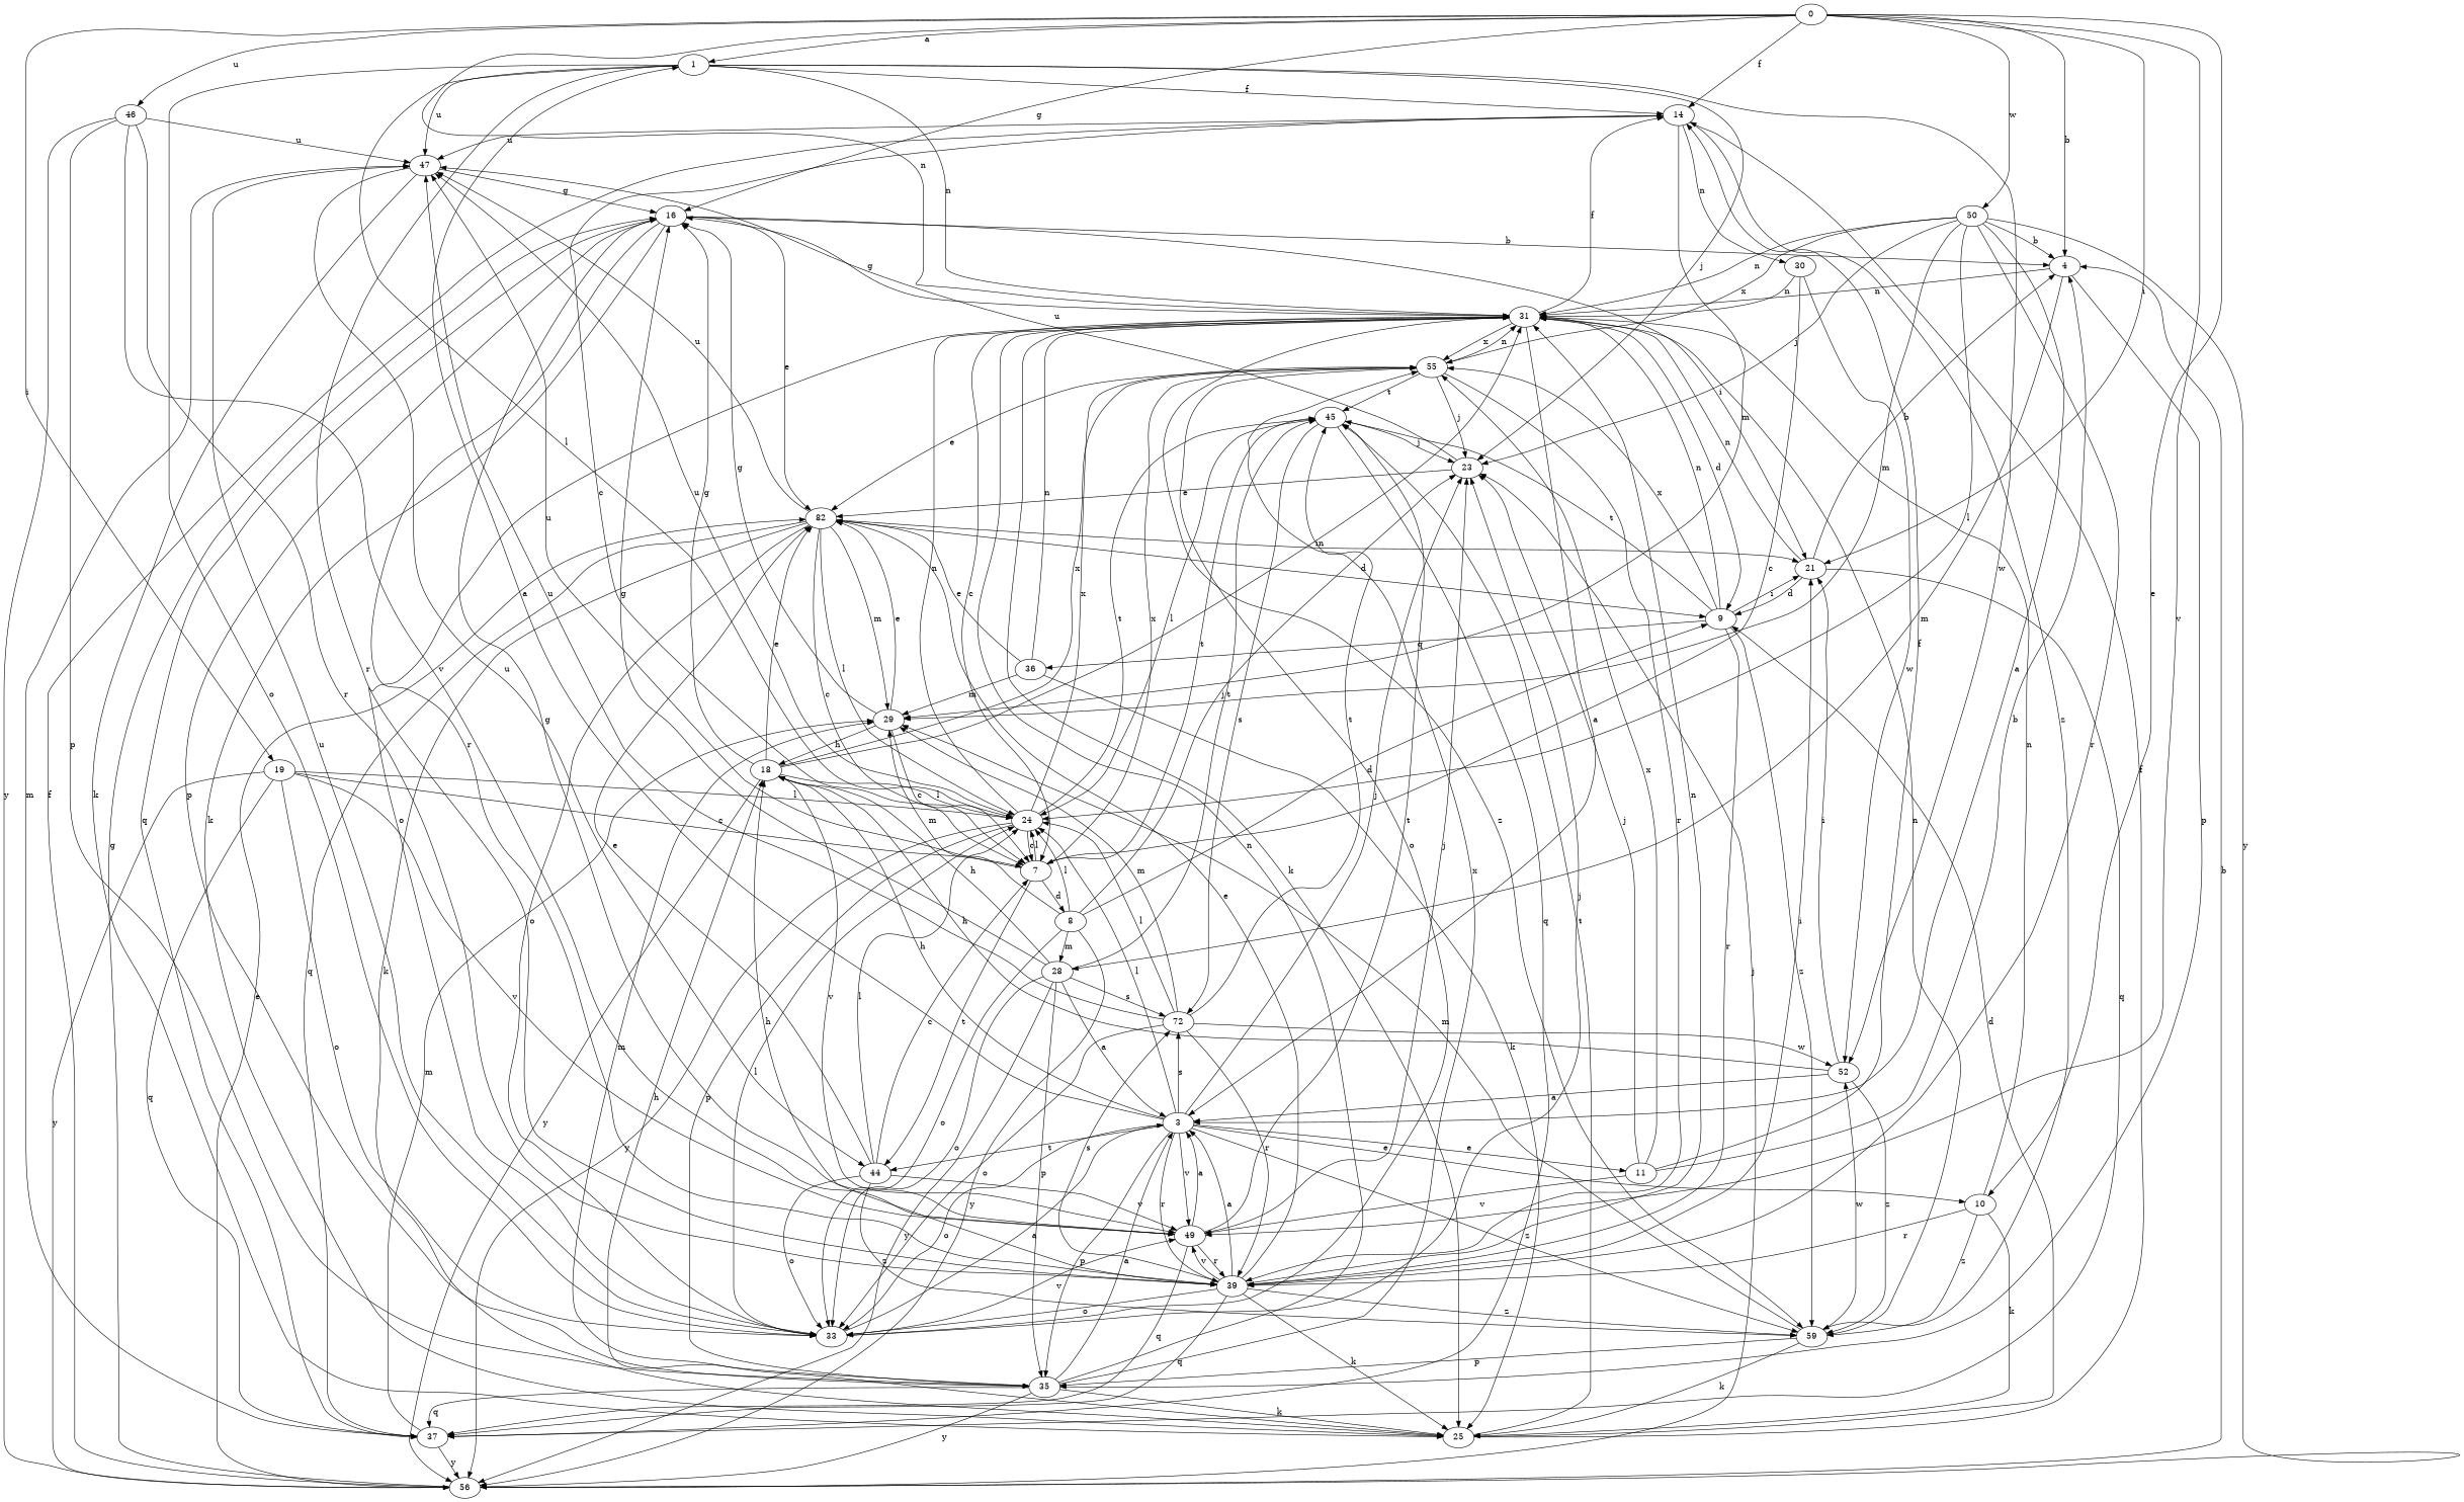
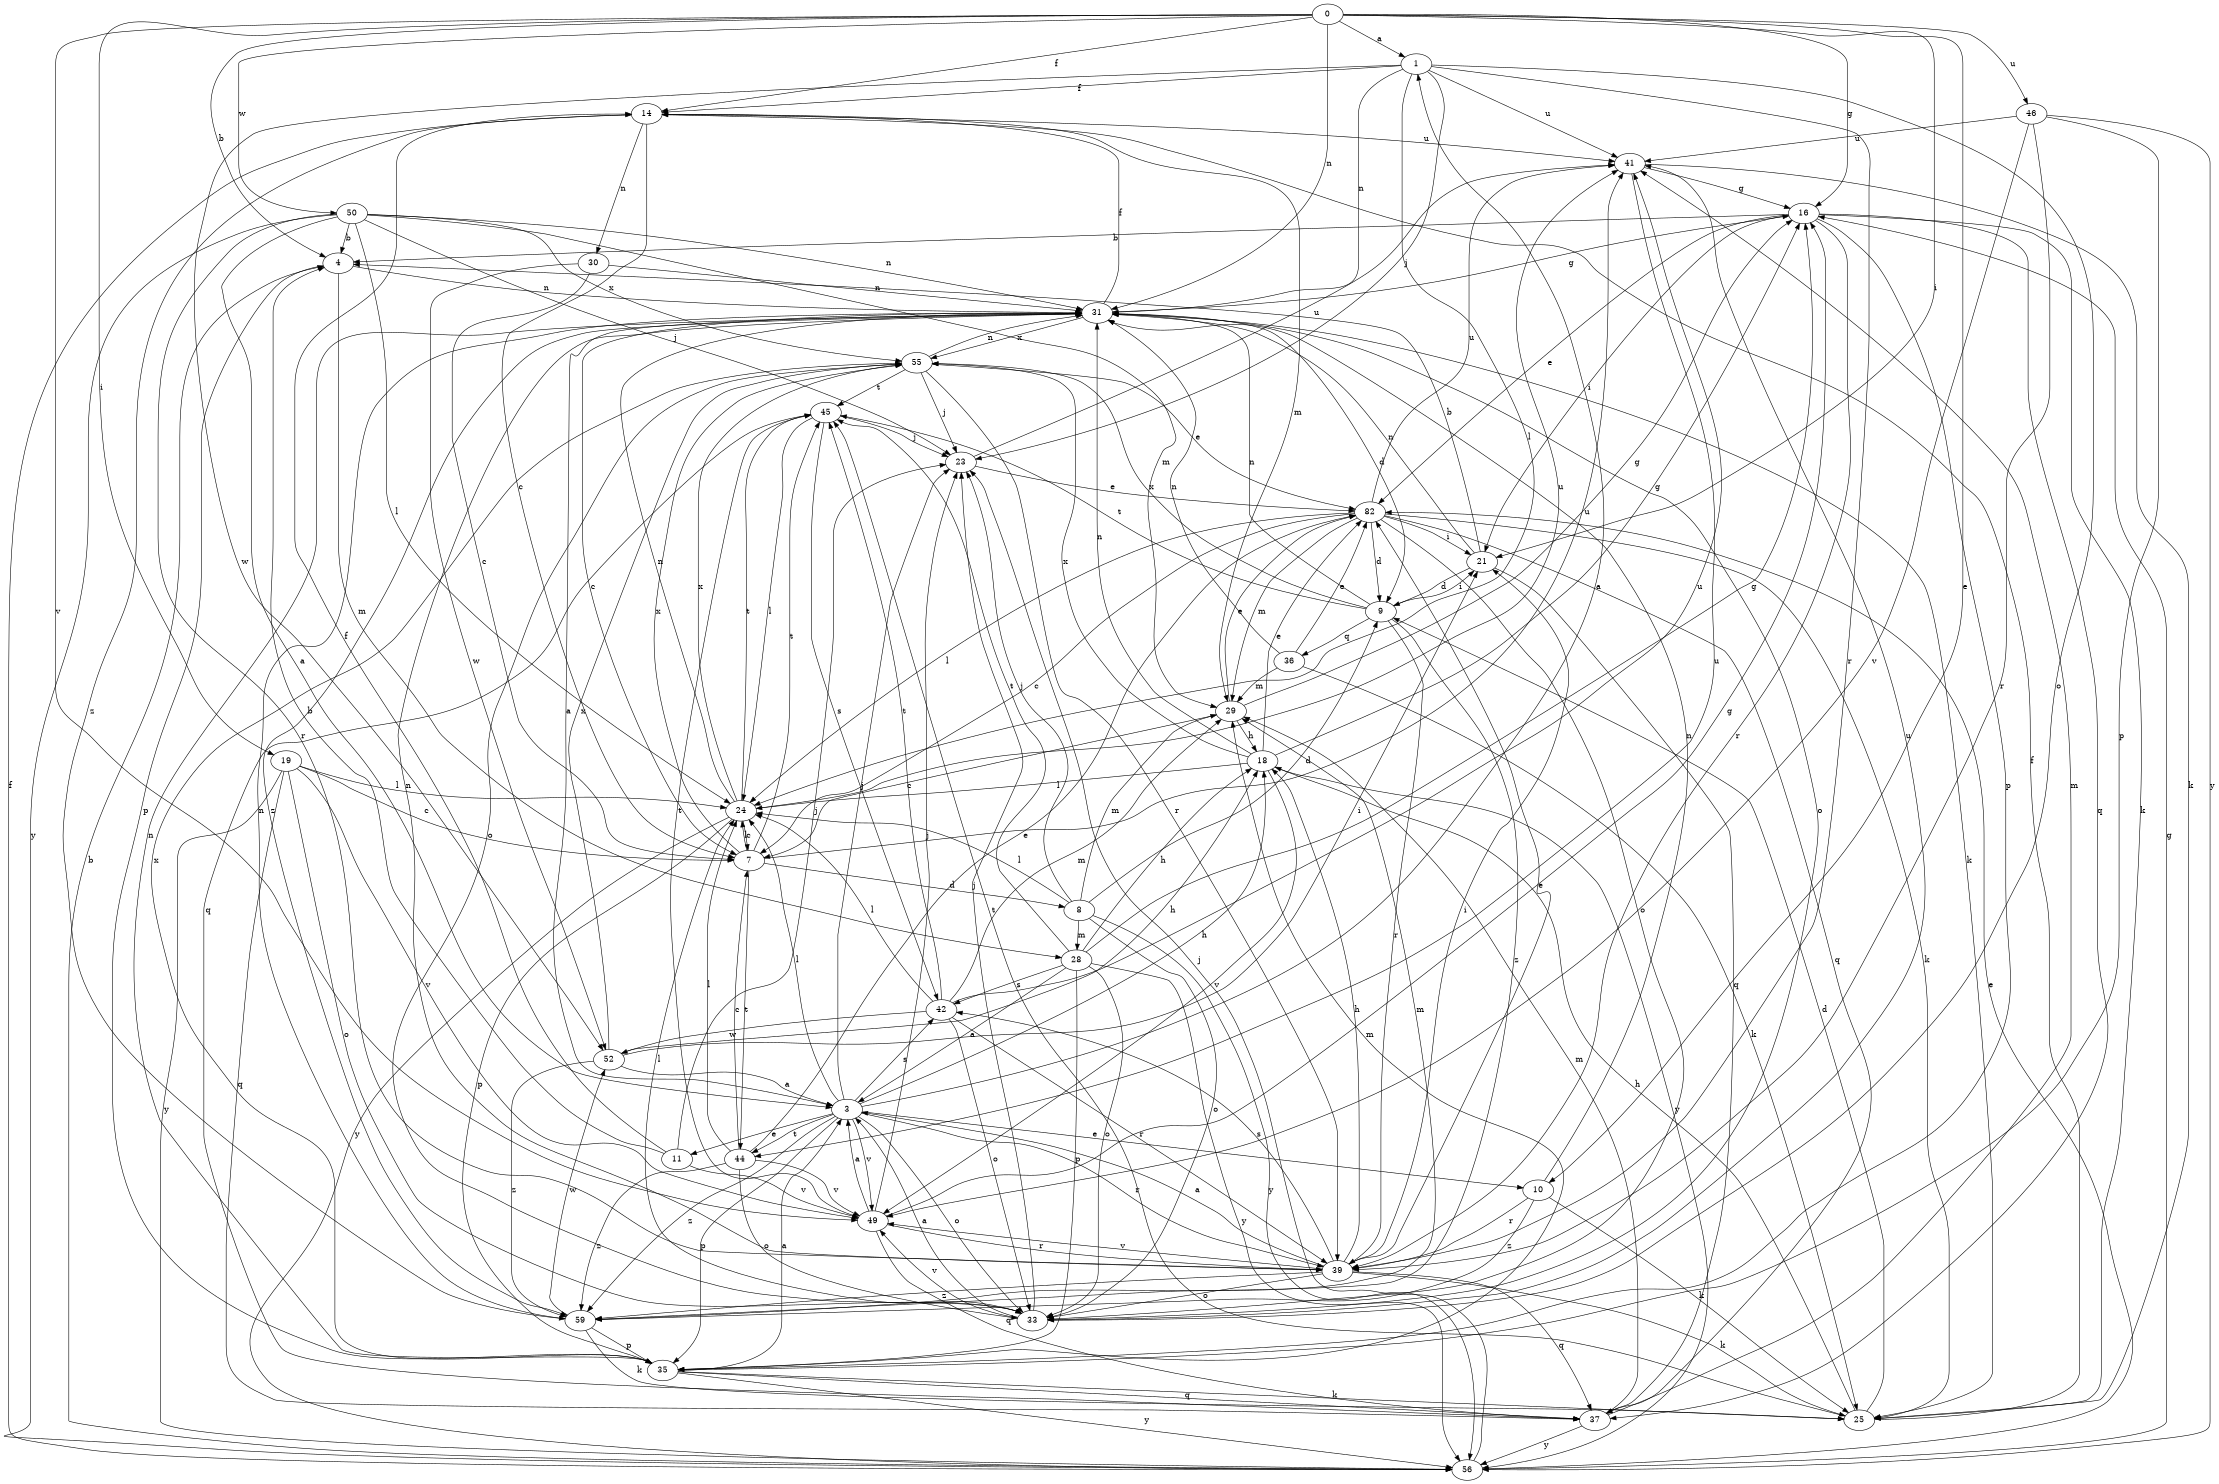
  strict digraph {
    0
    1
    4
    10
    14
    16
    19
    21
    31
    46
    49
    50
    23
    n14 [label=24]
    33
    39
-   47
+   47 [label=41]
    52
    35
    28
    59
    25
    30
    7
    29
    n26 [label=82]
    37
    56
    9
    3
    55
    45
    18
-   42 [label=72]
+   42
    44
    11
    36
    8
    0 -> 1 [label=a]
    0 -> 4 [label=b]
    0 -> 10 [label=e]
    0 -> 14 [label=f]
    0 -> 16 [label=g]
    0 -> 19 [label=i]
    0 -> 21 [label=i]
    0 -> 31 [label=n]
    0 -> 46 [label=u]
    0 -> 49 [label=v]
    0 -> 50 [label=w]
    1 -> 14 [label=f]
    1 -> 31 [label=n]
    1 -> 23 [label=j]
    1 -> n14 [label=l]
    1 -> 33 [label=o]
    1 -> 39 [label=r]
    1 -> 47 [label=u]
    1 -> 52 [label=w]
    4 -> 31 [label=n]
    4 -> 35 [label=p]
    4 -> 28 [label=m]
    10 -> 31 [label=n]
    10 -> 39 [label=r]
    10 -> 59 [label=z]
    10 -> 25 [label=k]
    14 -> 47 [label=u]
    14 -> 59 [label=z]
    14 -> 30 [label=n]
    14 -> 7 [label=c]
    14 -> 29 [label=m]
    16 -> 4 [label=b]
    16 -> 21 [label=i]
    16 -> 39 [label=r]
    16 -> 35 [label=p]
    16 -> 25 [label=k]
    16 -> n26 [label=e]
    16 -> 37 [label=q]
    19 -> 49 [label=v]
    19 -> n14 [label=l]
    19 -> 33 [label=o]
    19 -> 7 [label=c]
    19 -> 37 [label=q]
    19 -> 56 [label=y]
    21 -> 4 [label=b]
    21 -> 31 [label=n]
    21 -> 37 [label=q]
    21 -> 9 [label=d]
    31 -> 14 [label=f]
    31 -> 16 [label=g]
    31 -> 33 [label=o]
    31 -> 59 [label=z]
    31 -> 25 [label=k]
    31 -> 7 [label=c]
    31 -> 9 [label=d]
    31 -> 3 [label=a]
    31 -> 55 [label=x]
    46 -> 49 [label=v]
    46 -> 39 [label=r]
    46 -> 47 [label=u]
    46 -> 35 [label=p]
    46 -> 56 [label=y]
    49 -> 16 [label=g]
    49 -> 23 [label=j]
    49 -> 39 [label=r]
    49 -> 37 [label=q]
    49 -> 3 [label=a]
    49 -> 45 [label=t]
    50 -> 4 [label=b]
    50 -> 31 [label=n]
    50 -> 23 [label=j]
    50 -> n14 [label=l]
    50 -> 39 [label=r]
    50 -> 29 [label=m]
    50 -> 56 [label=y]
    50 -> 3 [label=a]
    50 -> 55 [label=x]
    23 -> 47 [label=u]
    23 -> n26 [label=e]
    n14 -> 31 [label=n]
    n14 -> 47 [label=u]
    n14 -> 35 [label=p]
    n14 -> 7 [label=c]
    n14 -> 56 [label=y]
    n14 -> 55 [label=x]
    n14 -> 45 [label=t]
    33 -> 49 [label=v]
    33 -> 23 [label=j]
    33 -> n14 [label=l]
    33 -> 47 [label=u]
    33 -> 3 [label=a]
    39 -> 21 [label=i]
    39 -> 31 [label=n]
    39 -> 49 [label=v]
    39 -> 33 [label=o]
    39 -> 59 [label=z]
    39 -> 25 [label=k]
    39 -> n26 [label=e]
    39 -> 37 [label=q]
    39 -> 3 [label=a]
    39 -> 18 [label=h]
    39 -> 42 [label=s]
    47 -> 16 [label=g]
    47 -> 25 [label=k]
    47 -> 44 [label=u]
    52 -> 21 [label=i]
    52 -> 59 [label=z]
    52 -> 3 [label=a]
-   11 -> 55 [label=x]
+   52 -> 55 [label=x]
    52 -> 18 [label=h]
    35 -> 31 [label=n]
    35 -> 25 [label=k]
    35 -> 29 [label=m]
    35 -> 37 [label=q]
    35 -> 56 [label=y]
    35 -> 3 [label=a]
    35 -> 55 [label=x]
    28 -> 16 [label=g]
    28 -> 33 [label=o]
    28 -> 35 [label=p]
    28 -> 56 [label=y]
    28 -> 3 [label=a]
    28 -> 45 [label=t]
    28 -> 18 [label=h]
    28 -> 42 [label=s]
    59 -> 31 [label=n]
    59 -> 52 [label=w]
    59 -> 35 [label=p]
    59 -> 25 [label=k]
    59 -> 29 [label=m]
    25 -> 14 [label=f]
    25 -> 9 [label=d]
    25 -> 45 [label=t]
    25 -> 18 [label=h]
    30 -> 31 [label=n]
    30 -> 52 [label=w]
    30 -> 7 [label=c]
    7 -> n14 [label=l]
    7 -> 47 [label=u]
    7 -> 55 [label=x]
    7 -> 45 [label=t]
    7 -> 44 [label=t]
    7 -> 8 [label=d]
    29 -> 16 [label=g]
    29 -> 7 [label=c]
    29 -> n26 [label=e]
    29 -> 18 [label=h]
    n26 -> 21 [label=i]
    n26 -> n14 [label=l]
    n26 -> 33 [label=o]
    n26 -> 47 [label=u]
    n26 -> 25 [label=k]
    n26 -> 7 [label=c]
    n26 -> 29 [label=m]
    n26 -> 37 [label=q]
    n26 -> 9 [label=d]
    37 -> 47 [label=m]
    37 -> 29 [label=m]
    37 -> 56 [label=y]
    56 -> 4 [label=b]
    56 -> 14 [label=f]
    56 -> 16 [label=g]
    56 -> 23 [label=j]
    56 -> n26 [label=e]
    9 -> 21 [label=i]
    9 -> 31 [label=n]
    9 -> 39 [label=r]
    9 -> 59 [label=z]
    9 -> 55 [label=x]
    9 -> 45 [label=t]
    9 -> 36 [label=q]
    3 -> 1 [label=a]
    3 -> 10 [label=e]
    3 -> 49 [label=v]
    3 -> 23 [label=j]
    3 -> n14 [label=l]
    3 -> 33 [label=o]
    3 -> 39 [label=r]
    3 -> 35 [label=p]
    3 -> 59 [label=z]
    3 -> 18 [label=h]
    3 -> 42 [label=s]
    3 -> 44 [label=t]
    3 -> 11 [label=e]
    55 -> 31 [label=n]
    55 -> 23 [label=j]
    55 -> 33 [label=o]
    55 -> 39 [label=r]
    55 -> n26 [label=e]
    55 -> 45 [label=t]
    45 -> 23 [label=j]
    45 -> n14 [label=l]
    45 -> 37 [label=q]
    45 -> 42 [label=s]
    18 -> 16 [label=g]
    18 -> 31 [label=n]
    18 -> 49 [label=v]
    18 -> n14 [label=l]
    18 -> n26 [label=e]
    18 -> 56 [label=y]
    18 -> 55 [label=x]
    42 -> n14 [label=l]
    42 -> 33 [label=o]
    42 -> 39 [label=r]
    42 -> 47 [label=u]
    42 -> 52 [label=w]
    42 -> 29 [label=m]
    42 -> 45 [label=t]
    44 -> 49 [label=v]
    44 -> n14 [label=l]
    44 -> 33 [label=o]
    44 -> 59 [label=z]
    44 -> 7 [label=c]
    44 -> n26 [label=e]
    11 -> 4 [label=b]
    11 -> 14 [label=f]
    11 -> 49 [label=v]
    11 -> 23 [label=j]
    36 -> 31 [label=n]
    36 -> 25 [label=k]
    36 -> 29 [label=m]
    36 -> n26 [label=e]
    8 -> 23 [label=j]
    8 -> n14 [label=l]
    8 -> 33 [label=o]
    8 -> 28 [label=m]
    8 -> 29 [label=m]
    8 -> 56 [label=y]
    8 -> 9 [label=d]
  }
